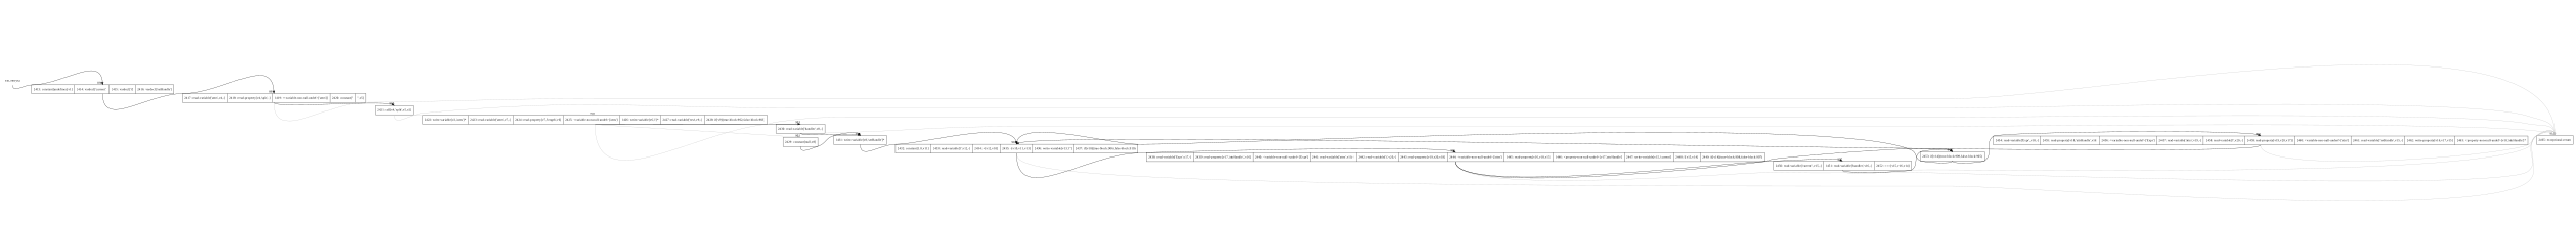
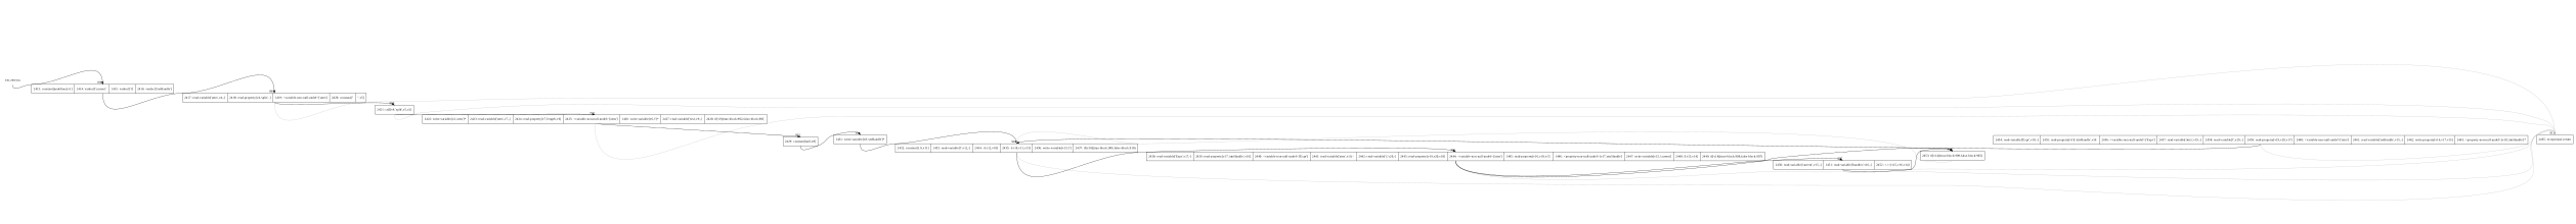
  digraph {
    fontname="Liberation Serif"
    rankdir=LR
    node [fontname="Liberation Serif" shape=record]
    edge [fontname="Liberation Serif" headport=n tailport=s]
    BB_entry62 [shape=none]
    n2 [label="{2413: constant[undefined,v1]|2414: vardecl['current']|2415: vardecl['i']|2416: vardecl['setHandle']}"]
    n3 [label="{2417: read-variable['attrs',v4,-]|2418: read-property[v4,'split',-]|2419: \<variable-non-null-undef\>['attrs']|2420: constant[\"|\",v5]}"]
    n4 [label="{2421: call[v4,'split',v5,v2]}"]
    n5 [label="{2465: exceptional-return}"]
    n6 [label="{2422: write-variable[v2,'attrs']*|2423: read-variable['attrs',v7,-]|2424: read-property[v7,'length',v6]|2425: \<variable-non-null-undef\>['attrs']|2426: write-variable[v6,'i']*|2427: read-variable['test',v9,-]|2428: if[v9](true-block:902,false-block:903)}"]
    n7 [label="{2429: constant[null,v8]}"]
-   n8 [label="{2430: read-variable['handler',v8,-]}"]
    n9 [label="{2431: write-variable[v8,'setHandle']*}"]
    n10 [label="{2432: constant[1.0,v11]|2433: read-variable['i',v12,-]|2434: +[v12,v10]|2435: -[v10,v11,v13]|2436: write-variable[v13,'i']|2437: if[v10](true-block:906,false-block:910)}"]
    n11 [label="{2438: read-variable['Expr',v17,-]|2439: read-property[v17,'attrHandle',v16]|2440: \<variable-non-null-undef\>['Expr']|2441: read-variable['attrs',v19,-]|2442: read-variable['i',v20,-]|2443: read-property[v19,v20,v18]|2444: \<variable-non-null-undef\>['attrs']|2445: read-property[v16,v18,v15]|2446: \<property-non-null-undef\>[v17,'attrHandle']|2447: write-variable[v15,'current']|2448: ![v15,v14]|2449: if[v14](true-block:908,false-block:907)}"]
    n12 [label="{2453: if[v14](true-block:909,false-block:905)}"]
    n13 [label="{2450: read-variable['current',v15,-]|2451: read-variable['handler',v16,-]|2452: ===[v15,v16,v14]}"]
    n14 [label="{2454: read-variable['Expr',v18,-]|2455: read-property[v18,'attrHandle',v16]|2456: \<variable-non-null-undef\>['Expr']|2457: read-variable['attrs',v19,-]|2458: read-variable['i',v20,-]|2459: read-property[v19,v20,v17]|2460: \<variable-non-null-undef\>['attrs']|2461: read-variable['setHandle',v15,-]|2462: write-property[v16,v17,v15]|2463: \<property-non-null-undef\>[v18,'attrHandle']*}"]
    BB_entry62 -> n2 [headlabel="    898"]
    n2 -> n3 [headlabel="      899"]
    n3 -> n4 [headlabel="      900"]
    n3 -> n5 [color=gray headlabel="      911"]
    n4 -> n5 [color=gray]
-   n4 -> n6 [headlabel="      901" color=gray]
+   n4 -> n6 [headlabel="      901"]
    n6 -> n5 [color=gray]
-   n6 -> n7 [headlabel="      902" color=gray]
-   n6 -> n8 [headlabel="      903"]
+   n6 -> n7 [headlabel="      902"]
    n7 -> n9 [headlabel="      904"]
-   n8 -> n5 [color=gray]
-   n8 -> n9
    n9 -> n10 [headlabel="      905"]
    n10 -> n5 [color=gray]
    n10 -> n11 [headlabel="      906"]
    n11 -> n5 [color=gray]
    n11 -> n12 [headlabel="      908"]
    n11 -> n13 [headlabel="      907"]
-   n12 -> n10
-   n12 -> n14 [headlabel="      909"]
+   n12 -> n10 [color=gray]
    n13 -> n5 [color=gray]
    n13 -> n12
    n14 -> n5 [color=gray]
    n14 -> n10
  }
